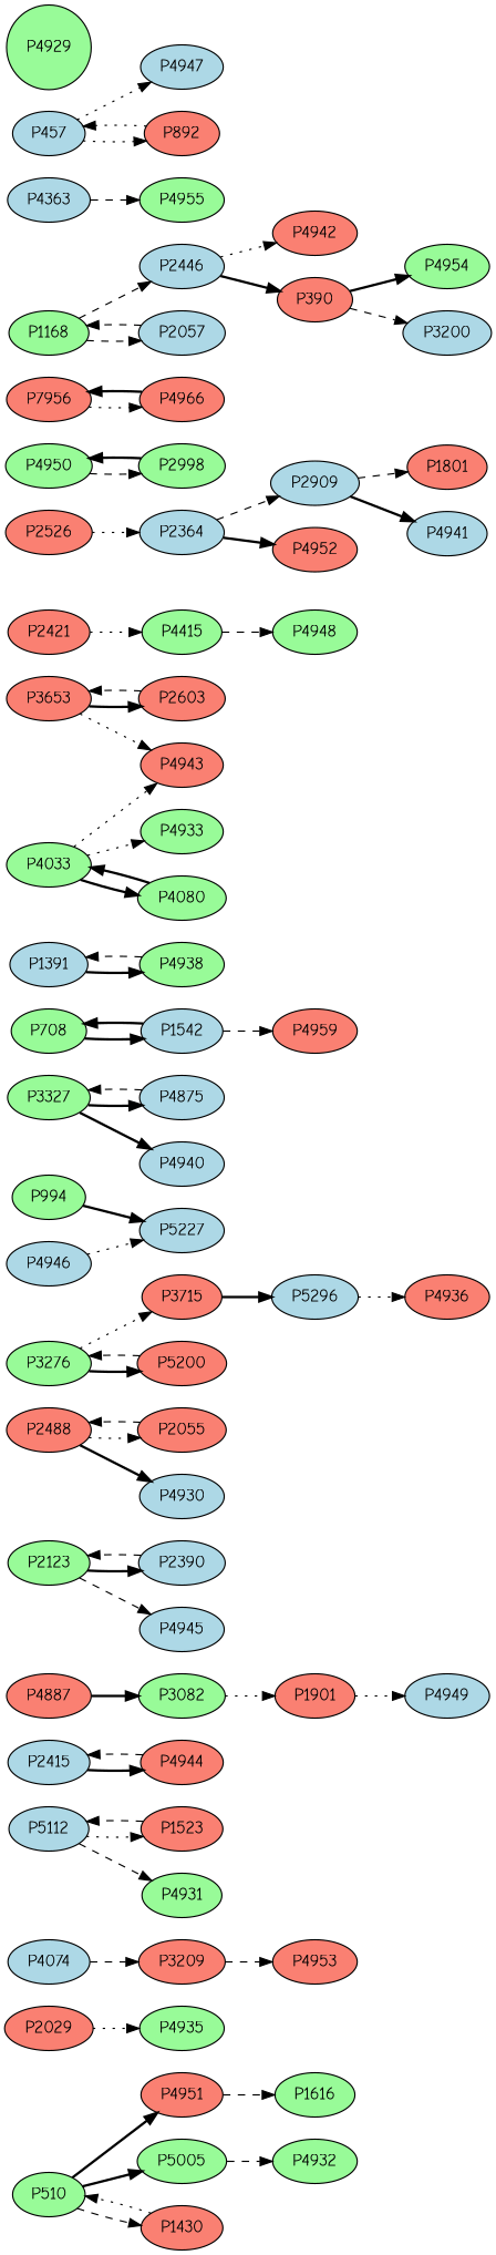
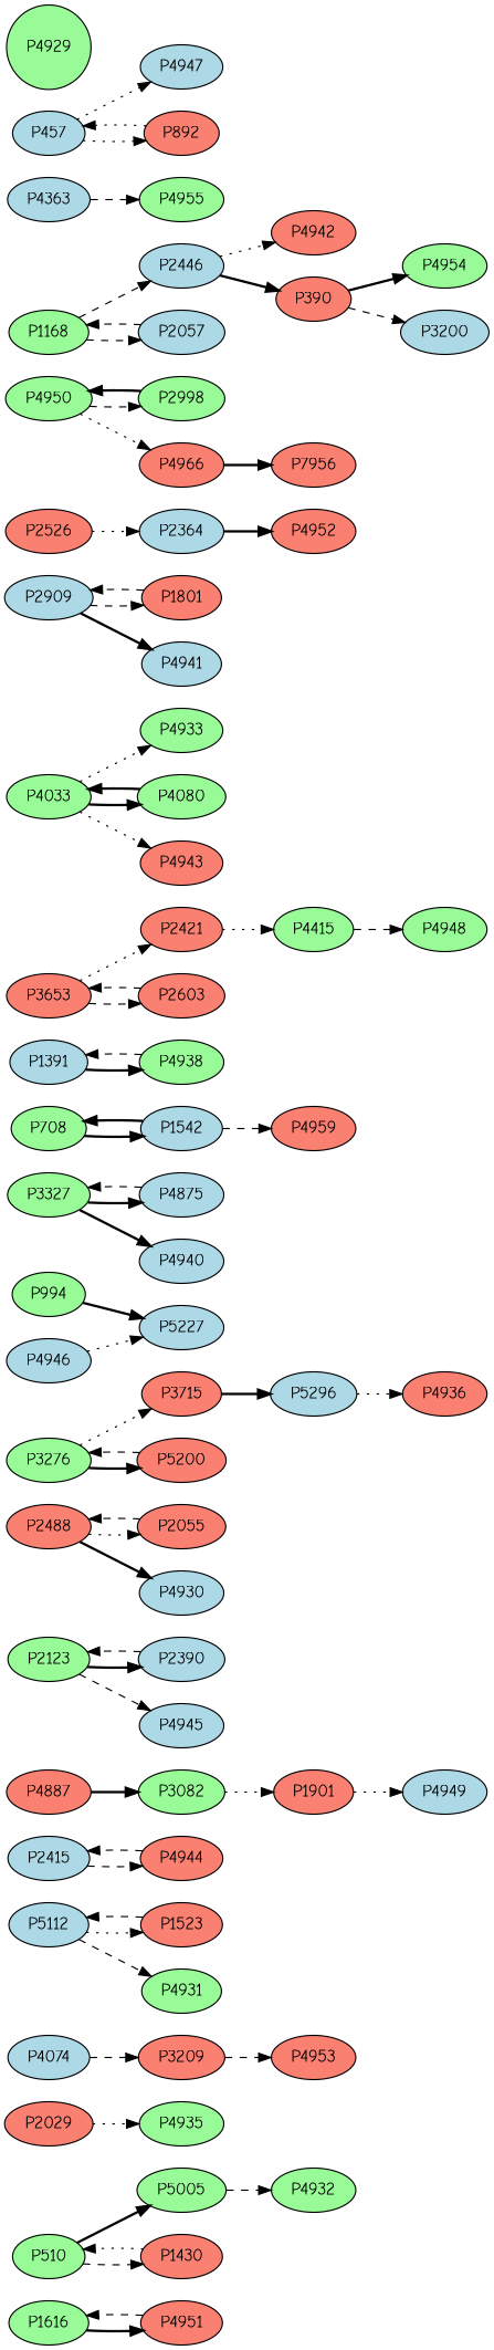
  digraph {
    fontname="Comic Neue"
    rankdir=LR
    node [fillcolor=salmon fontname="Comic Neue" style=filled]
    edge [fontname="Comic Neue" style=dashed]
    P1616 [fillcolor=palegreen]
    P4951
    P5005 [fillcolor=palegreen]
    P4932 [fillcolor=palegreen]
    P4935 [fillcolor=palegreen]
    P2029
    P3209
    P4953
    P4074 [fillcolor=lightblue]
    P5112 [fillcolor=lightblue]
    P1523
    P4931 [fillcolor=palegreen]
    P2415 [fillcolor=lightblue]
    P4944
    P3082 [fillcolor=palegreen]
    P1901
    P4887
    P4949 [fillcolor=lightblue]
    P2123 [fillcolor=palegreen]
    P2390 [fillcolor=lightblue]
    P4945 [fillcolor=lightblue]
    P2488
    P2055
    P4930 [fillcolor=lightblue]
    P5296 [fillcolor=lightblue]
    P3715
    P4936
    P994 [fillcolor=palegreen]
    P5227 [fillcolor=lightblue]
    P3327 [fillcolor=palegreen]
    P4875 [fillcolor=lightblue]
    P4940 [fillcolor=lightblue]
    P510 [fillcolor=palegreen]
    P1430
    P708 [fillcolor=palegreen]
    P1542 [fillcolor=lightblue]
    n37 [label=P4959]
    P1391 [fillcolor=lightblue]
    P4938 [fillcolor=palegreen]
    P3653
    P2421
    P2603
    P4415 [fillcolor=palegreen]
    P4948 [fillcolor=palegreen]
    P4033 [fillcolor=palegreen]
    P4933 [fillcolor=palegreen]
    P4080 [fillcolor=palegreen]
    P4943
    P2909 [fillcolor=lightblue]
    P1801
    P4941 [fillcolor=lightblue]
    P4946 [fillcolor=lightblue]
    P2364 [fillcolor=lightblue]
    P2526
    P4952
    P4950 [fillcolor=palegreen]
    P2998 [fillcolor=palegreen]
    n58 [label=P7956]
    P4966
    P2446 [fillcolor=lightblue]
    P4942
    P390
    P4954 [fillcolor=palegreen]
    P3200 [fillcolor=lightblue]
    P1168 [fillcolor=palegreen]
    P2057 [fillcolor=lightblue]
    P4363 [fillcolor=lightblue]
    P4955 [fillcolor=palegreen]
    P3276 [fillcolor=palegreen]
    P5200
    P457 [fillcolor=lightblue]
    P4947 [fillcolor=lightblue]
    P892
    P4929 [fillcolor=palegreen shape=circle]
-   P510 -> P4951 [style=bold]
+   P1616 -> P4951 [style=bold]
    P4951 -> P1616
    P5005 -> P4932
    P2029 -> P4935 [style=dotted]
    P3209 -> P4953
    P4074 -> P3209
    P5112 -> P1523 [style=dotted]
    P5112 -> P4931
    P1523 -> P5112
-   P2415 -> P4944 [style=bold]
+   P2415 -> P4944
    P4944 -> P2415
    P3082 -> P1901 [style=dotted]
    P1901 -> P4949 [style=dotted]
    P4887 -> P3082 [style=bold]
    P2123 -> P2390 [style=bold]
    P2123 -> P4945
    P2390 -> P2123
    P2488 -> P2055 [style=dotted]
    P2488 -> P4930 [style=bold]
    P2055 -> P2488
    P5296 -> P4936 [style=dotted]
    P3715 -> P5296 [style=bold]
    P994 -> P5227 [style=bold]
    P3327 -> P4875 [style=bold]
    P3327 -> P4940 [style=bold]
    P4875 -> P3327
    P510 -> P5005 [style=bold]
    P510 -> P1430
    P1430 -> P510 [style=dotted]
    P708 -> P1542 [style=bold]
    P1542 -> P708 [style=bold]
    P1542 -> n37
    P1391 -> P4938 [style=bold]
    P4938 -> P1391
-   P3653 -> P4943 [style=dotted]
-   P3653 -> P2603 [style=bold]
+   P3653 -> P2421 [style=dotted]
+   P3653 -> P2603
    P2421 -> P4415 [style=dotted]
    P2603 -> P3653
    P4415 -> P4948
    P4033 -> P4933 [style=dotted]
    P4033 -> P4080 [style=bold]
    P4033 -> P4943 [style=dotted]
    P4080 -> P4033 [style=bold]
    P2909 -> P1801
    P2909 -> P4941 [style=bold]
-   P2364 -> P2909
+   P1801 -> P2909
    P4946 -> P5227 [style=dotted]
    P2364 -> P4952 [style=bold]
    P2526 -> P2364 [style=dotted]
    P4950 -> P2998
    P2998 -> P4950 [style=bold]
-   n58 -> P4966 [style=dotted]
+   P4950 -> P4966 [style=dotted]
    P4966 -> n58 [style=bold]
    P2446 -> P4942 [style=dotted]
    P2446 -> P390 [style=bold]
    P390 -> P4954 [style=bold]
    P390 -> P3200
    P1168 -> P2446
    P1168 -> P2057
    P2057 -> P1168
    P4363 -> P4955
    P3276 -> P3715 [style=dotted]
    P3276 -> P5200 [style=bold]
    P5200 -> P3276
    P457 -> P4947 [style=dotted]
    P457 -> P892 [style=dotted]
    P892 -> P457 [style=dotted]
  }
